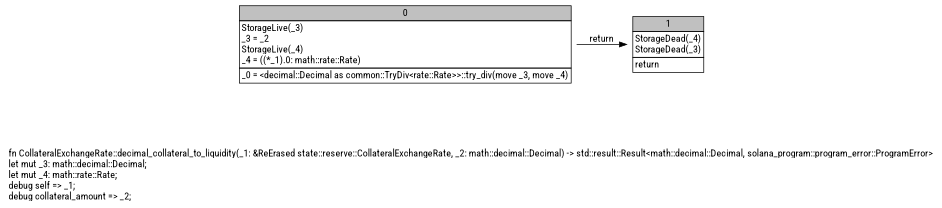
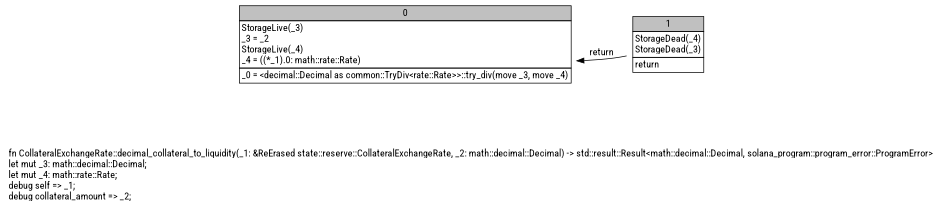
  digraph {
    fontname="Roboto Condensed"
    label=<fn CollateralExchangeRate::decimal_collateral_to_liquidity(_1: &amp;ReErased state::reserve::CollateralExchangeRate, _2: math::decimal::Decimal) -&gt; std::result::Result&lt;math::decimal::Decimal, solana_program::program_error::ProgramError&gt;<br align="left"/>let mut _3: math::decimal::Decimal;<br align="left"/>let mut _4: math::rate::Rate;<br align="left"/>debug self =&gt; _1;<br align="left"/>debug collateral_amount =&gt; _2;<br align="left"/>>
    rankdir=LR
    node [fontname="Roboto Condensed" shape=none]
    n1 [label=<<table border="0" cellborder="1" cellspacing="0"><tr><td bgcolor="gray" align="center" colspan="1">0</td></tr><tr><td align="left" balign="left">StorageLive(_3)<br/>_3 = _2<br/>StorageLive(_4)<br/>_4 = ((*_1).0: math::rate::Rate)<br/></td></tr><tr><td align="left">_0 = &lt;decimal::Decimal as common::TryDiv&lt;rate::Rate&gt;&gt;::try_div(move _3, move _4)</td></tr></table>>]
    n2 [label=<<table border="0" cellborder="1" cellspacing="0"><tr><td bgcolor="gray" align="center" colspan="1">1</td></tr><tr><td align="left" balign="left">StorageDead(_4)<br/>StorageDead(_3)<br/></td></tr><tr><td align="left">return</td></tr></table>>]
-   n1 -> n2 [fontname="Roboto Condensed" label=return]
+   n2 -> n1 [fontname="Roboto Condensed" label=return]
  }
